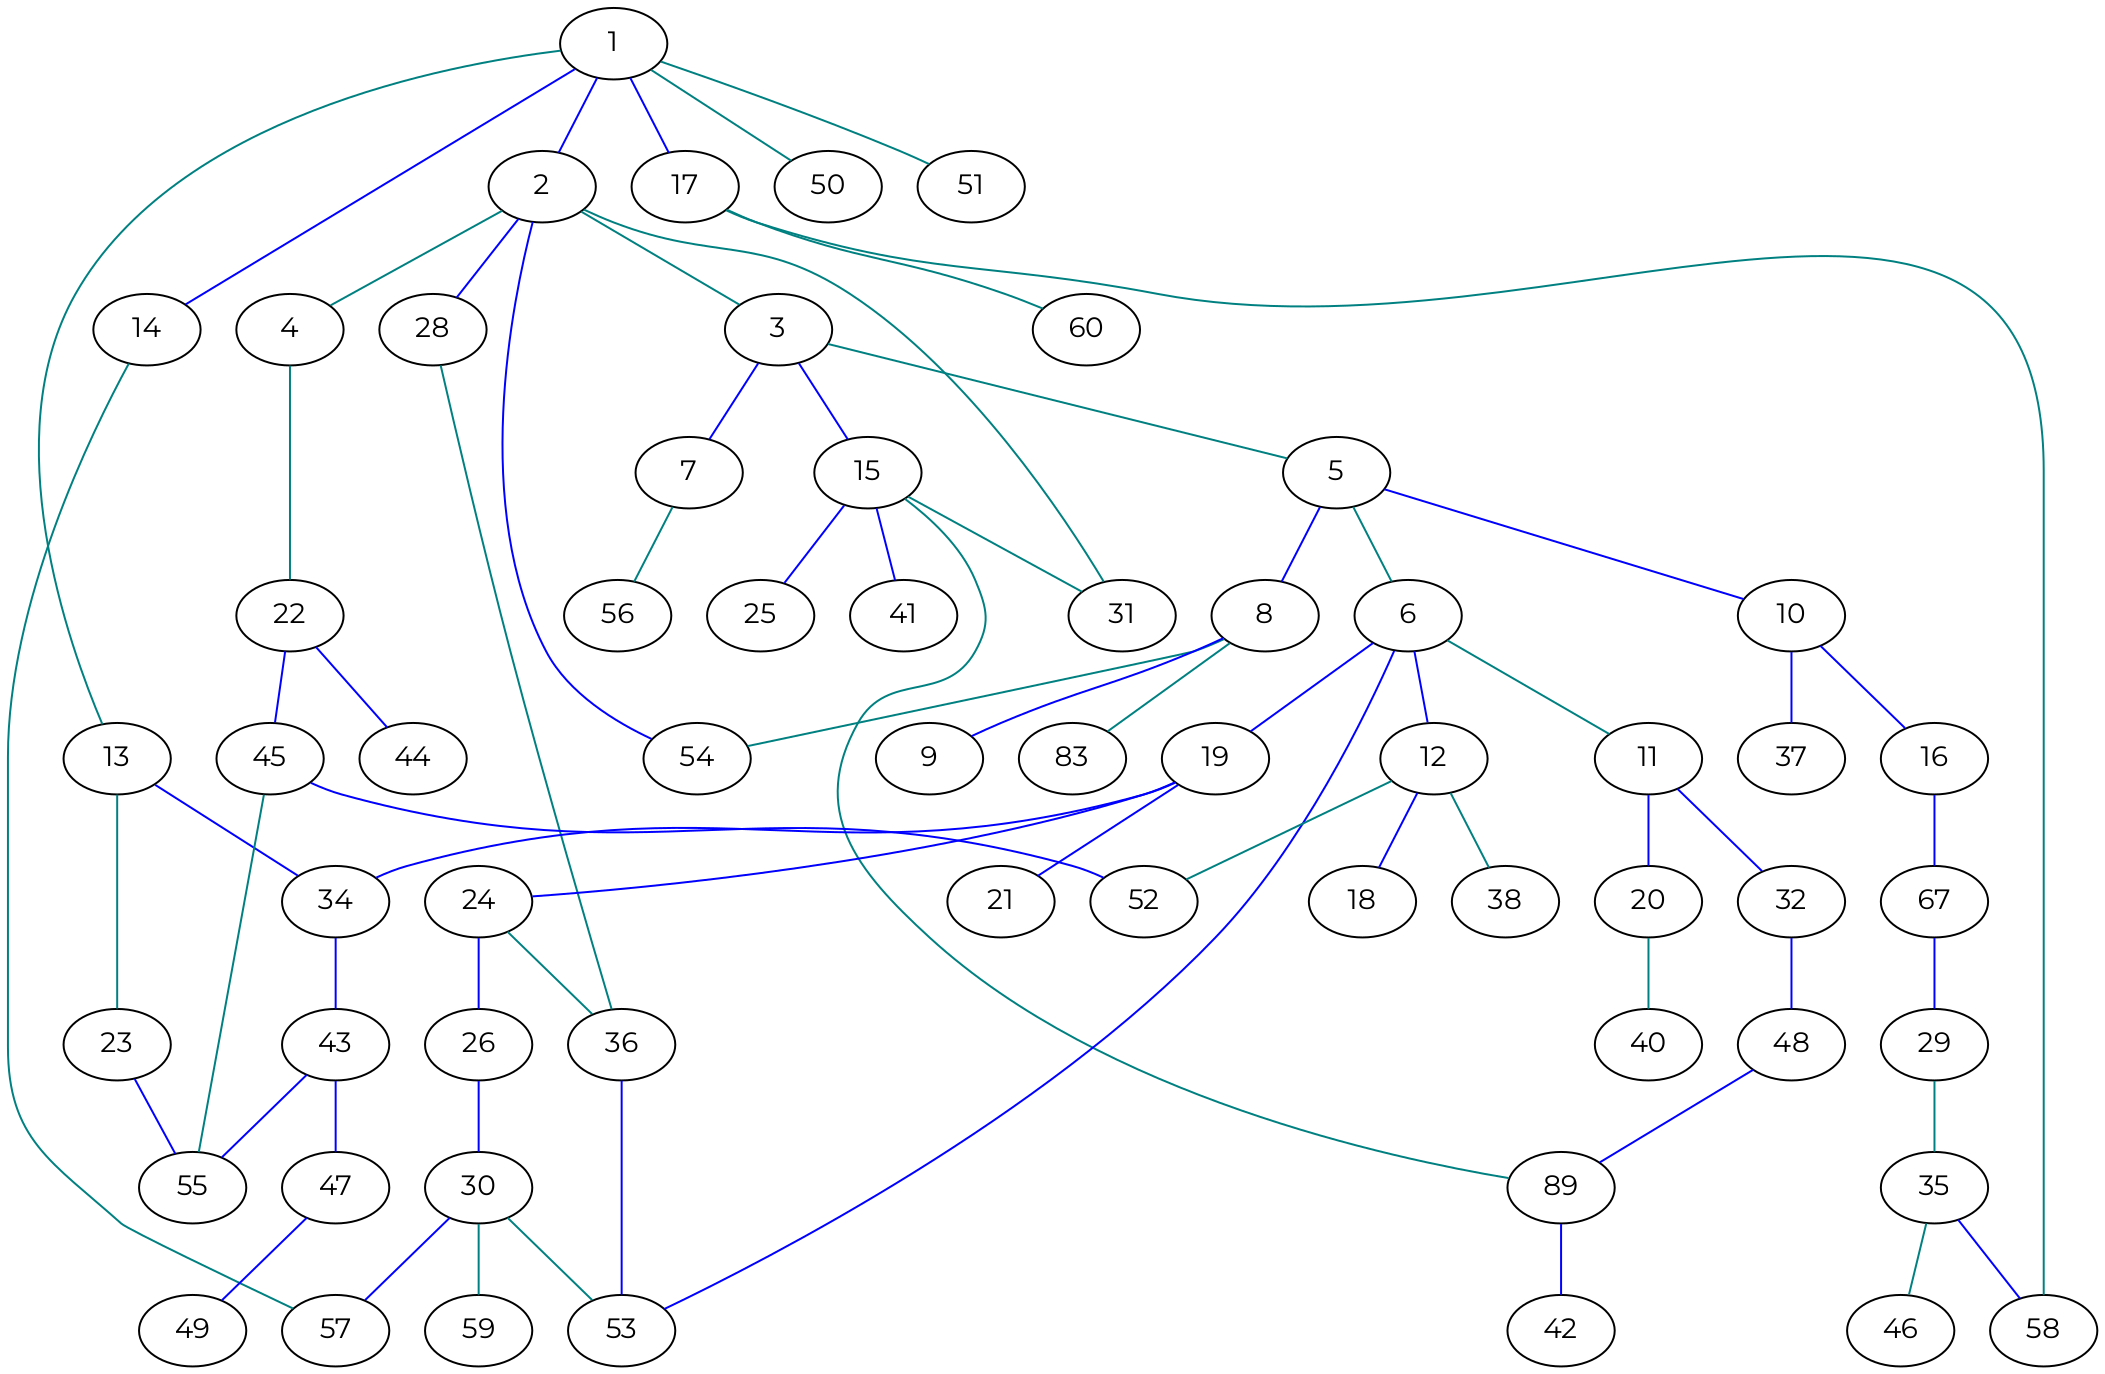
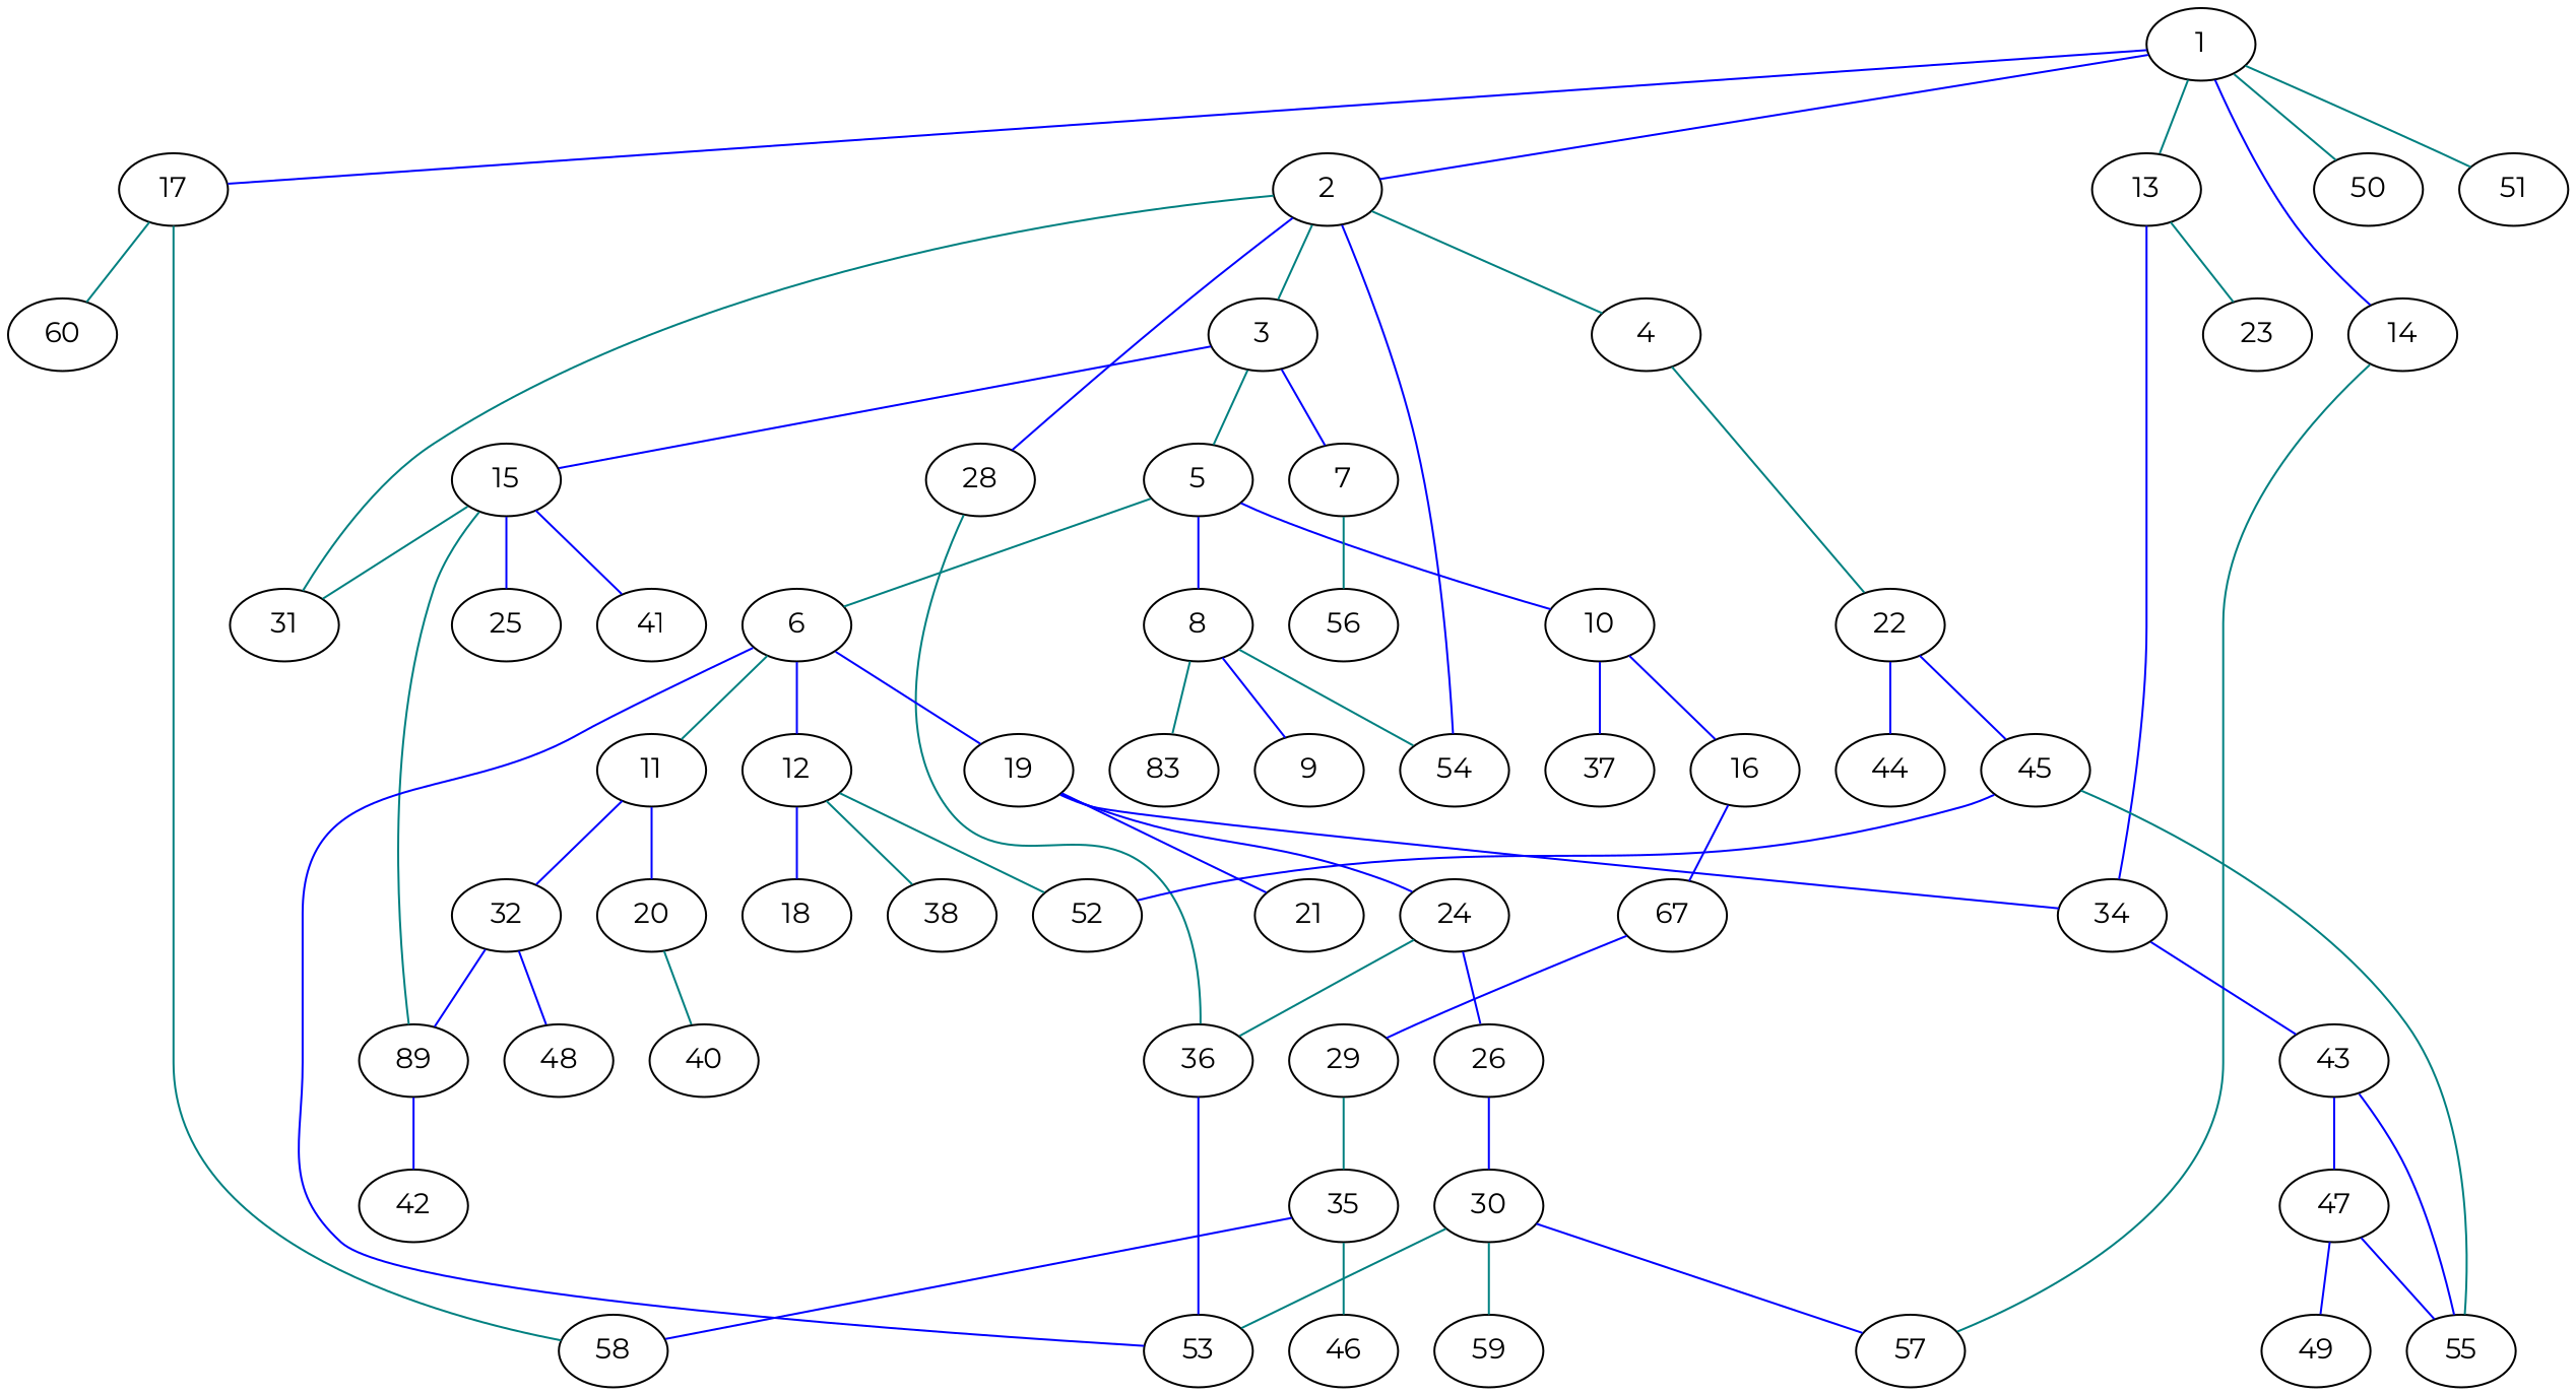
  graph {
    fontname=Montserrat
    node [fontname=Montserrat]
    edge [color=blue fontname=Montserrat]
    1
    2
    13
    14
    17
    50
    51
    3
    4
    28
    31
    54
    23
    34
    57
    58
    60
    5
    7
    15
    22
    36
    55
    43
    6
    8
    10
    56
    25
    n30 [label=89]
    41
    44
    45
    53
    11
    12
    19
    9
    n39 [label=83]
    16
    37
    42
    52
    20
    32
    18
    38
    21
    24
    n50 [label=67]
    40
    48
    26
    29
    47
    35
    30
    59
    46
    49
    1 -- 2
    1 -- 13 [color=teal]
    1 -- 14
    1 -- 17
    1 -- 50 [color=teal]
    1 -- 51 [color=teal]
    2 -- 3 [color=teal]
    2 -- 4 [color=teal]
    2 -- 28
    2 -- 31 [color=teal]
    2 -- 54
    13 -- 23 [color=teal]
    13 -- 34
    14 -- 57 [color=teal]
    17 -- 58 [color=teal]
    17 -- 60 [color=teal]
    3 -- 5 [color=teal]
    3 -- 7
    3 -- 15
    4 -- 22 [color=teal]
    28 -- 36 [color=teal]
-   23 -- 55
+   47 -- 55
    34 -- 43
    5 -- 6 [color=teal]
    5 -- 8
    5 -- 10
    7 -- 56 [color=teal]
    15 -- 31 [color=teal]
    15 -- 25
    15 -- n30 [color=teal]
    15 -- 41
    22 -- 44
    22 -- 45
    36 -- 53
    43 -- 55
    43 -- 47
    6 -- 53
    6 -- 11 [color=teal]
    6 -- 12
    6 -- 19
    8 -- 54 [color=teal]
    8 -- 9
    8 -- n39 [color=teal]
    10 -- 16
    10 -- 37
    n30 -- 42
    45 -- 55 [color=teal]
    45 -- 52
    11 -- 20
    11 -- 32
    12 -- 52 [color=teal]
    12 -- 18
    12 -- 38 [color=teal]
    19 -- 34
    19 -- 21
    19 -- 24
    16 -- n50
    20 -- 40 [color=teal]
-   48 -- n30
+   32 -- n30
    32 -- 48
    24 -- 36 [color=teal]
    24 -- 26
    n50 -- 29
    26 -- 30
    29 -- 35 [color=teal]
    47 -- 49
    35 -- 58
    35 -- 46 [color=teal]
    30 -- 57
    30 -- 53 [color=teal]
    30 -- 59 [color=teal]
  }
